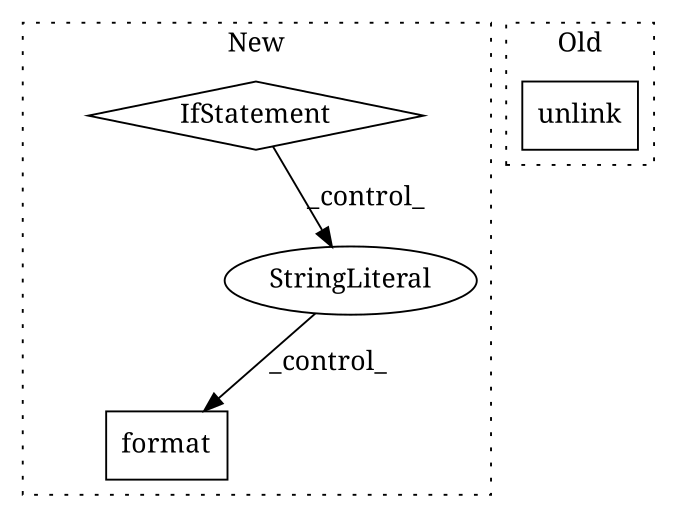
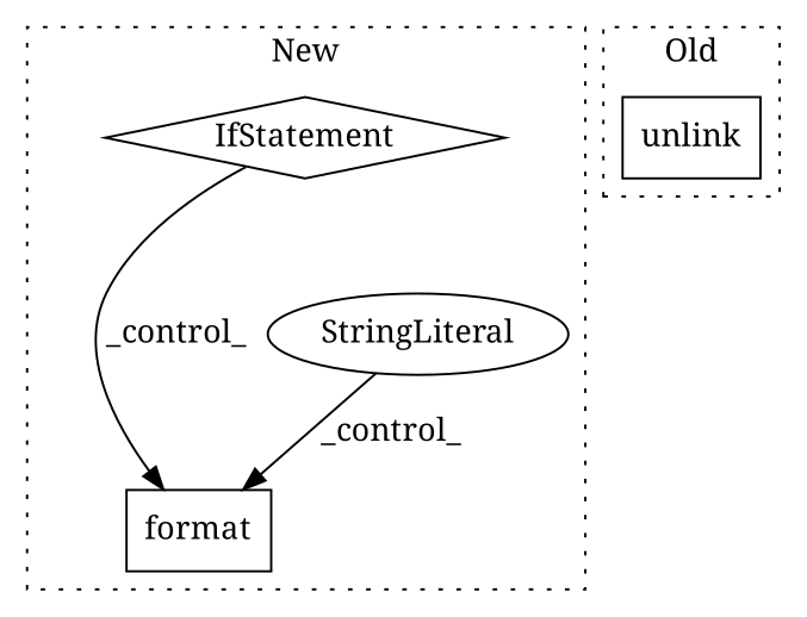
  digraph {
    fontname="Noto Serif"
    node [a=32 fontname="Noto Serif" l="7,1" shape=box]
    edge [fontname="Noto Serif"]
    n1 [label=format s="28115,28123"]
    n2 [a=45 l=43 label=StringLiteral s=28071 shape=ellipse]
    n3 [a=25 l="4,2" label=IfStatement s="28029,28047" shape=diamond]
    n4 [label=unlink s="27545,27553"]
    subgraph cluster_1 {
      label=New
      style=dotted
      n1
      n2
      n3
    }
    subgraph cluster_2 {
      label=Old
      style=dotted
      n4
    }
    n2 -> n1 [label=_control_]
-   n3 -> n2 [label=_control_]
+   n3 -> n1 [label=_control_]
  }
